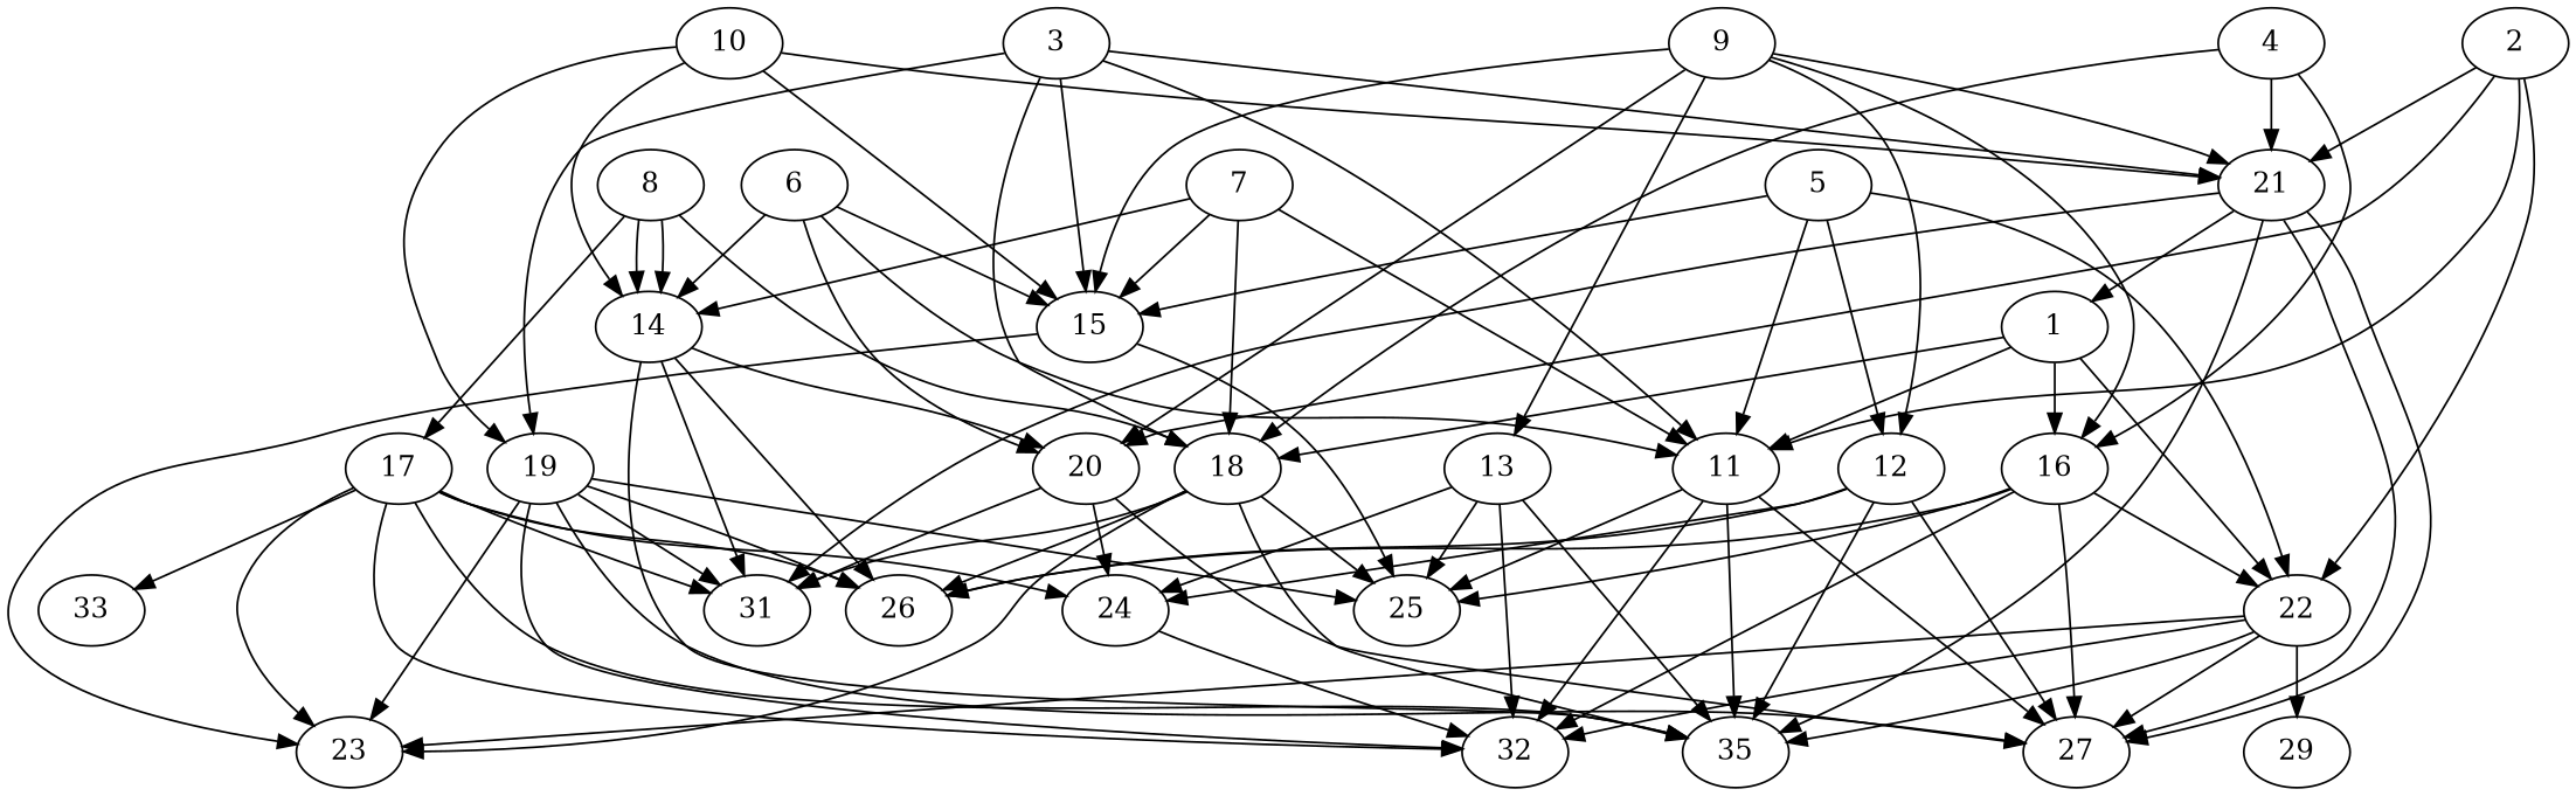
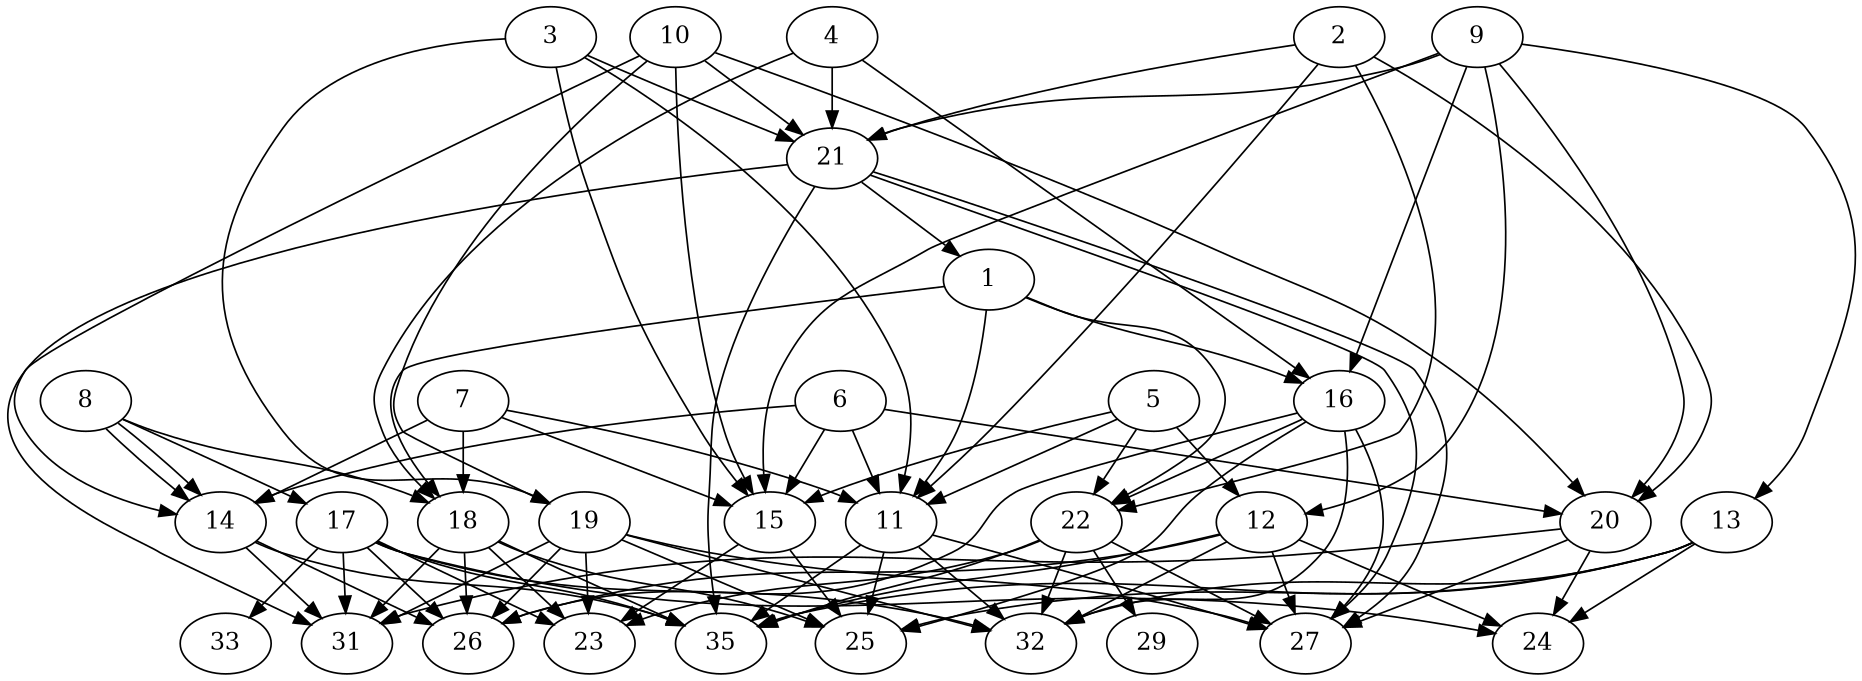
  digraph {
    node [alpha=0.17]
    1 [alpha=0.15 expect_size=2004274733831279345664]
    11 [expect_size=116191947541354192]
    16 [alpha=0.09 expect_size=96241471512255872]
    18 [alpha=0.12 expect_size=2477711259545585152]
    22 [alpha=0.15 expect_size=4806654876996737024]
    25 [alpha=0.02 expect_size=7144140383028485554176]
    27 [alpha=0.08 expect_size=826707794344767104]
    32 [expect_size=14698735030671748]
    35 [alpha=0.14 expect_size=10855120915680077021184]
    26 [alpha=0.07 expect_size=85661027743944320]
    31 [alpha=0.10 expect_size=1344021735722337536]
    23 [alpha=0.11 expect_size=3157069881129849344]
    21 [alpha=0.11 expect_size=3823684638332760064]
    29 [alpha=0.11 expect_size=26133539101240800]
    2 [alpha=0.00 expect_size=262893086839528226816]
    20 [expect_size=18775556442861491716096]
    24 [alpha=0.07 expect_size=8676722105044952940544]
    3 [alpha=0.02 expect_size=14218499628570884]
    15 [alpha=0.20 expect_size=61897708168929128]
    19 [alpha=0.16 expect_size=6756275418628808704]
    4 [alpha=0.09 expect_size=1781959627671745792]
    5 [alpha=0.12 expect_size=45740119680192328]
    12 [alpha=0.10 expect_size=257428055193966084096]
    6 [alpha=0.18 expect_size=18046288174800965730304]
    14 [alpha=0.10 expect_size=96471329226033792]
    7 [alpha=0.19 expect_size=92101858400232160]
    8 [alpha=0.08 expect_size=252876943360965696]
    17 [alpha=0.03 expect_size=3549335209798716416]
    33 [alpha=0.08 expect_size=58757894495301256]
    9 [alpha=0.12 expect_size=1660997236346251520]
    13 [expect_size=1657792396045982720]
    10 [expect_size=98135831497067968]
    1 -> 11
    1 -> 16
    1 -> 18
    1 -> 22
    11 -> 25
    11 -> 27
    11 -> 32
    11 -> 35
    16 -> 22
    16 -> 25
    16 -> 27
    16 -> 32
    16 -> 26
    18 -> 25
    18 -> 35
    18 -> 26
    18 -> 31
    18 -> 23
    22 -> 27
    22 -> 32
    22 -> 35
    22 -> 23
    22 -> 29
    21 -> 1
    21 -> 27
    21 -> 27
    21 -> 35
    21 -> 31
    2 -> 11
    2 -> 22
    2 -> 21
    2 -> 20
    20 -> 27
    20 -> 31
    20 -> 24
    3 -> 11
-   3 -> 18
    3 -> 21
    3 -> 15
    3 -> 19
    15 -> 25
    15 -> 23
    19 -> 25
    19 -> 27
    19 -> 32
    19 -> 26
    19 -> 31
    19 -> 23
    4 -> 16
    4 -> 18
    4 -> 21
    5 -> 11
    5 -> 22
    5 -> 15
    5 -> 12
    12 -> 27
-   24 -> 32
+   12 -> 32
    12 -> 35
    12 -> 26
    12 -> 24
    6 -> 11
    6 -> 20
    6 -> 15
    6 -> 14
    14 -> 35
    14 -> 26
    14 -> 31
    7 -> 11
    7 -> 18
    7 -> 15
    7 -> 14
    8 -> 18
    8 -> 14
    8 -> 14
    8 -> 17
    17 -> 32
    17 -> 35
    17 -> 26
    17 -> 31
    17 -> 23
    17 -> 24
    17 -> 33
    9 -> 16
    9 -> 21
    9 -> 20
    9 -> 15
    9 -> 12
    9 -> 13
    13 -> 25
    13 -> 32
    13 -> 35
    13 -> 24
    10 -> 21
-   14 -> 20
+   10 -> 20
    10 -> 15
    10 -> 19
    10 -> 14
  }
